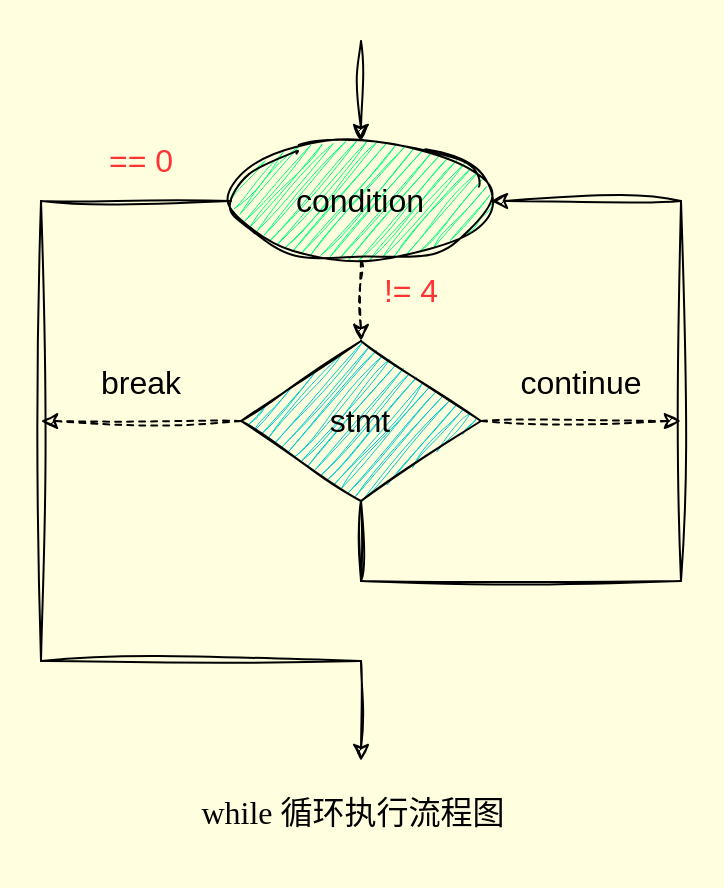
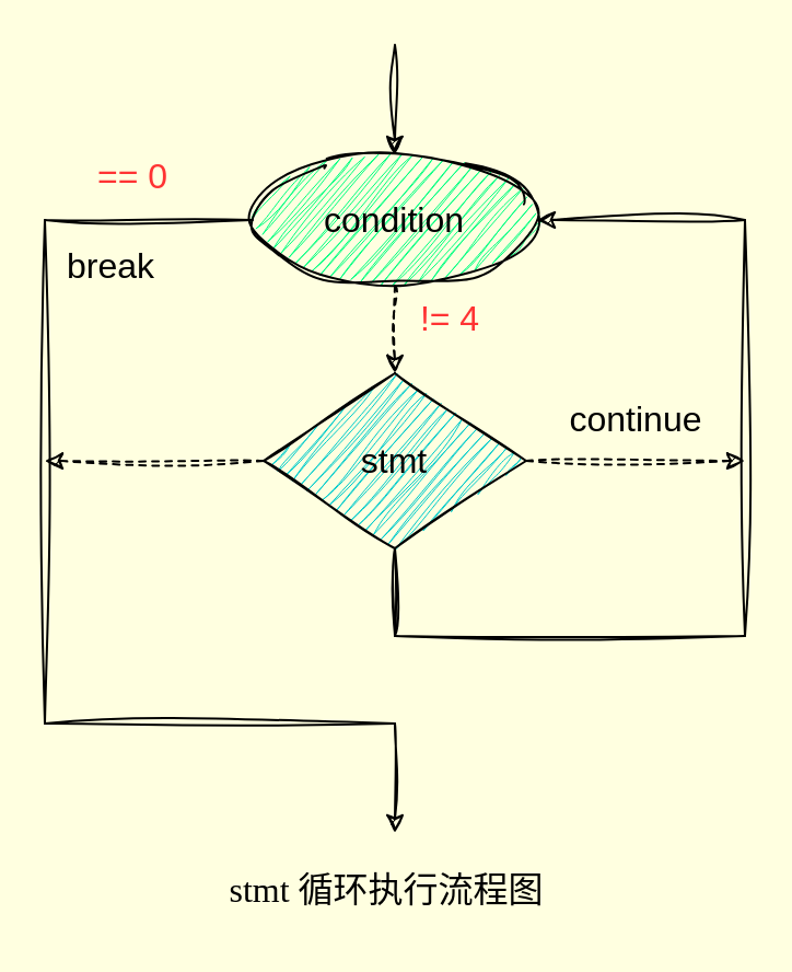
  <mxCell id="0" />
  <mxCell id="1" parent="0" />
  <mxCell id="2" style="edgeStyle=none;html=1;fontSize=16;entryX=0.5;entryY=0;entryDx=0;entryDy=0;sketch=1;curveFitting=1;jiggle=2;strokeColor=#000000;dashed=1;" parent="1" source="3" target="5" edge="1"><mxGeometry relative="1" as="geometry"><mxPoint x="180" y="170" as="targetPoint" /></mxGeometry></mxCell>
  <mxCell id="3" value="&lt;font color=&quot;#000000&quot; style=&quot;font-size: 16px;&quot;&gt;condition&lt;/font&gt;" style="ellipse;whiteSpace=wrap;html=1;sketch=1;curveFitting=1;jiggle=2;strokeColor=#000000;fillColor=#00FF80;" parent="1" vertex="1"><mxGeometry x="115" y="70" width="130" height="60" as="geometry" /></mxCell>
  <mxCell id="4" style="edgeStyle=none;html=1;dashed=1;fontSize=16;sketch=1;curveFitting=1;jiggle=2;strokeColor=#000000;" parent="1" source="5" edge="1"><mxGeometry relative="1" as="geometry"><mxPoint x="340" y="210" as="targetPoint" /></mxGeometry></mxCell>
  <mxCell id="5" value="&lt;font color=&quot;#000000&quot;&gt;stmt&lt;/font&gt;" style="rhombus;whiteSpace=wrap;html=1;fontSize=16;sketch=1;curveFitting=1;jiggle=2;strokeColor=#000000;fillColor=#00CCCC;" parent="1" vertex="1"><mxGeometry x="120" y="170" width="120" height="80" as="geometry" /></mxCell>
  <mxCell id="6" value="" style="endArrow=none;html=1;fontSize=16;entryX=0.5;entryY=1;entryDx=0;entryDy=0;sketch=1;curveFitting=1;jiggle=2;strokeColor=#000000;" parent="1" target="5" edge="1"><mxGeometry width="50" height="50" relative="1" as="geometry"><mxPoint x="180" y="290" as="sourcePoint" /><mxPoint x="230" y="250" as="targetPoint" /></mxGeometry></mxCell>
  <mxCell id="7" value="" style="endArrow=none;html=1;fontSize=16;entryX=0.5;entryY=1;entryDx=0;entryDy=0;sketch=1;curveFitting=1;jiggle=2;strokeColor=#000000;" parent="1" target="5" edge="1"><mxGeometry width="50" height="50" relative="1" as="geometry"><mxPoint x="180" y="290" as="sourcePoint" /><mxPoint x="180" y="250" as="targetPoint" /></mxGeometry></mxCell>
  <mxCell id="8" value="" style="endArrow=none;html=1;fontSize=16;sketch=1;curveFitting=1;jiggle=2;strokeColor=#000000;" parent="1" edge="1"><mxGeometry width="50" height="50" relative="1" as="geometry"><mxPoint x="180" y="290" as="sourcePoint" /><mxPoint x="340" y="290" as="targetPoint" /></mxGeometry></mxCell>
  <mxCell id="9" value="" style="endArrow=none;html=1;fontSize=16;sketch=1;curveFitting=1;jiggle=2;strokeColor=#000000;" parent="1" edge="1"><mxGeometry width="50" height="50" relative="1" as="geometry"><mxPoint x="340" y="290" as="sourcePoint" /><mxPoint x="340" y="100" as="targetPoint" /></mxGeometry></mxCell>
  <mxCell id="10" value="" style="endArrow=classic;html=1;fontSize=16;entryX=1;entryY=0.5;entryDx=0;entryDy=0;sketch=1;curveFitting=1;jiggle=2;strokeColor=#000000;" parent="1" target="3" edge="1"><mxGeometry width="50" height="50" relative="1" as="geometry"><mxPoint x="340" y="100" as="sourcePoint" /><mxPoint x="230" y="250" as="targetPoint" /></mxGeometry></mxCell>
  <mxCell id="11" value="" style="endArrow=none;html=1;fontSize=16;entryX=0;entryY=0.5;entryDx=0;entryDy=0;sketch=1;curveFitting=1;jiggle=2;strokeColor=#000000;" parent="1" target="3" edge="1"><mxGeometry width="50" height="50" relative="1" as="geometry"><mxPoint x="20" y="100" as="sourcePoint" /><mxPoint x="110" y="100" as="targetPoint" /></mxGeometry></mxCell>
  <mxCell id="12" value="" style="endArrow=none;html=1;fontSize=16;sketch=1;curveFitting=1;jiggle=2;strokeColor=#000000;" parent="1" edge="1"><mxGeometry width="50" height="50" relative="1" as="geometry"><mxPoint x="20" y="330" as="sourcePoint" /><mxPoint x="20" y="100" as="targetPoint" /></mxGeometry></mxCell>
  <mxCell id="13" value="" style="endArrow=none;html=1;fontSize=16;sketch=1;curveFitting=1;jiggle=2;strokeColor=#000000;" parent="1" edge="1"><mxGeometry width="50" height="50" relative="1" as="geometry"><mxPoint x="20" y="330" as="sourcePoint" /><mxPoint x="180" y="330" as="targetPoint" /></mxGeometry></mxCell>
  <mxCell id="14" value="" style="endArrow=classic;html=1;fontSize=16;sketch=1;curveFitting=1;jiggle=2;strokeColor=#000000;" parent="1" edge="1"><mxGeometry width="50" height="50" relative="1" as="geometry"><mxPoint x="180" y="330" as="sourcePoint" /><mxPoint x="180" y="380" as="targetPoint" /></mxGeometry></mxCell>
  <mxCell id="15" value="" style="endArrow=classic;html=1;fontSize=16;entryX=0.5;entryY=0;entryDx=0;entryDy=0;sketch=1;curveFitting=1;jiggle=2;strokeColor=#000000;" parent="1" target="3" edge="1"><mxGeometry width="50" height="50" relative="1" as="geometry"><mxPoint x="180" y="20" as="sourcePoint" /><mxPoint x="230" y="250" as="targetPoint" /></mxGeometry></mxCell>
  <mxCell id="16" value="" style="endArrow=classic;html=1;fontSize=16;dashed=1;exitX=0;exitY=0.5;exitDx=0;exitDy=0;sketch=1;curveFitting=1;jiggle=2;strokeColor=#000000;" parent="1" source="5" edge="1"><mxGeometry width="50" height="50" relative="1" as="geometry"><mxPoint x="180" y="300" as="sourcePoint" /><mxPoint x="20" y="210" as="targetPoint" /></mxGeometry></mxCell>
  <mxCell id="17" value="&lt;font color=&quot;#000000&quot;&gt;continue&lt;/font&gt;" style="text;html=1;align=center;verticalAlign=middle;resizable=0;points=[];autosize=1;strokeColor=none;fillColor=none;fontSize=16;sketch=1;curveFitting=1;jiggle=2;" parent="1" vertex="1"><mxGeometry x="251" y="175" width="78" height="31" as="geometry" /></mxCell>
- <mxCell id="18" value="&lt;font color=&quot;#000000&quot;&gt;break&lt;/font&gt;" style="text;html=1;align=center;verticalAlign=middle;resizable=0;points=[];autosize=1;strokeColor=none;fillColor=none;fontSize=16;sketch=1;curveFitting=1;jiggle=2;" parent="1" vertex="1"><mxGeometry x="41" y="175" width="58" height="31" as="geometry" /></mxCell>
- <mxCell id="19" value="&lt;font color=&quot;#ff3333&quot;&gt;== 0&lt;/font&gt;" style="text;html=1;align=center;verticalAlign=middle;resizable=0;points=[];autosize=1;strokeColor=none;fillColor=none;fontSize=16;sketch=1;curveFitting=1;jiggle=2;" parent="1" vertex="1"><mxGeometry x="40" y="65" width="60" height="30" as="geometry" /></mxCell>
+ <mxCell id="18" value="&lt;font color=&quot;#000000&quot;&gt;break&lt;/font&gt;" style="text;html=1;align=center;verticalAlign=middle;resizable=0;points=[];autosize=1;strokeColor=none;fillColor=none;fontSize=16;sketch=1;curveFitting=1;jiggle=2;" parent="1" vertex="1"><mxGeometry x="21" y="105" width="58" height="31" as="geometry" /></mxCell>
+ <mxCell id="19" value="&lt;font color=&quot;#ff3333&quot;&gt;== 0&lt;/font&gt;" style="text;html=1;align=center;verticalAlign=middle;resizable=0;points=[];autosize=1;strokeColor=none;fillColor=none;fontSize=16;sketch=1;curveFitting=1;jiggle=2;" parent="1" vertex="1"><mxGeometry x="30" y="65" width="60" height="30" as="geometry" /></mxCell>
  <mxCell id="20" value="&lt;font color=&quot;#ff3333&quot;&gt;!= 4&lt;/font&gt;" style="text;html=1;align=center;verticalAlign=middle;resizable=0;points=[];autosize=1;strokeColor=none;fillColor=none;fontSize=16;sketch=1;curveFitting=1;jiggle=2;" parent="1" vertex="1"><mxGeometry x="180" y="130" width="50" height="30" as="geometry" /></mxCell>
- <mxCell id="21" value="&lt;font style=&quot;font-size: 16px;&quot;&gt;while 循环执行流程图&lt;/font&gt;" style="text;html=1;align=center;verticalAlign=middle;resizable=0;points=[];autosize=1;strokeColor=none;fillColor=none;fontSize=20;fontFamily=Architects Daughter;fontColor=#000000;sketch=1;hachureGap=4;jiggle=2;curveFitting=1;fontSource=https%3A%2F%2Ffonts.googleapis.com%2Fcss%3Ffamily%3DArchitects%2BDaughter;" parent="1" vertex="1"><mxGeometry x="90" y="386" width="171" height="36" as="geometry" /></mxCell>
+ <mxCell id="21" value="&lt;font style=&quot;font-size: 16px;&quot;&gt;stmt 循环执行流程图&lt;/font&gt;" style="text;html=1;align=center;verticalAlign=middle;resizable=0;points=[];autosize=1;strokeColor=none;fillColor=none;fontSize=20;fontFamily=Architects Daughter;fontColor=#000000;sketch=1;hachureGap=4;jiggle=2;curveFitting=1;fontSource=https%3A%2F%2Ffonts.googleapis.com%2Fcss%3Ffamily%3DArchitects%2BDaughter;" parent="1" vertex="1"><mxGeometry x="90" y="386" width="171" height="36" as="geometry" /></mxCell>
